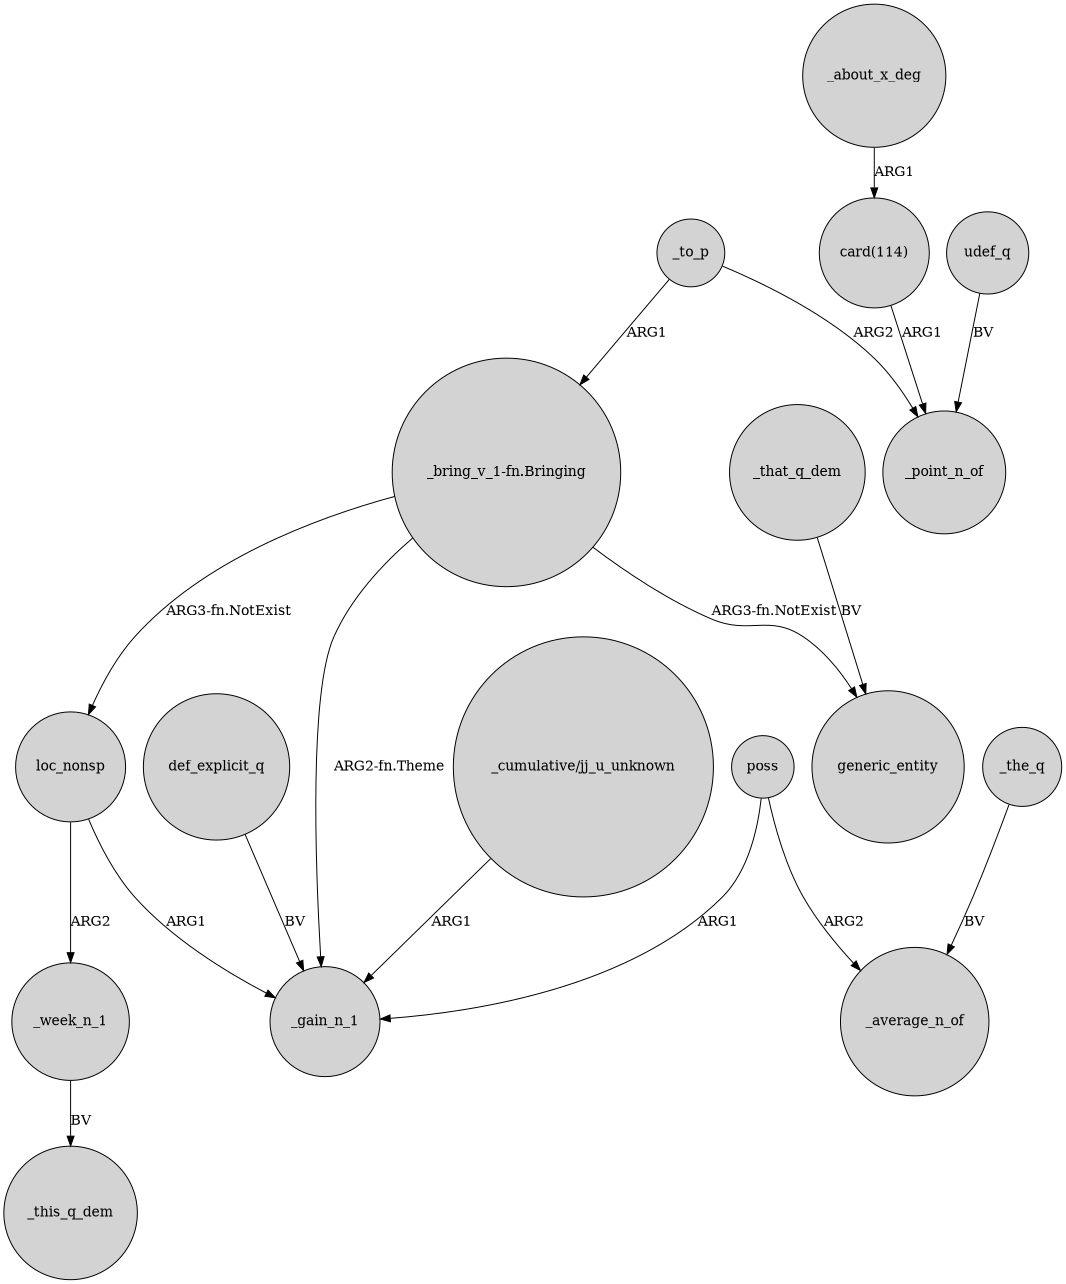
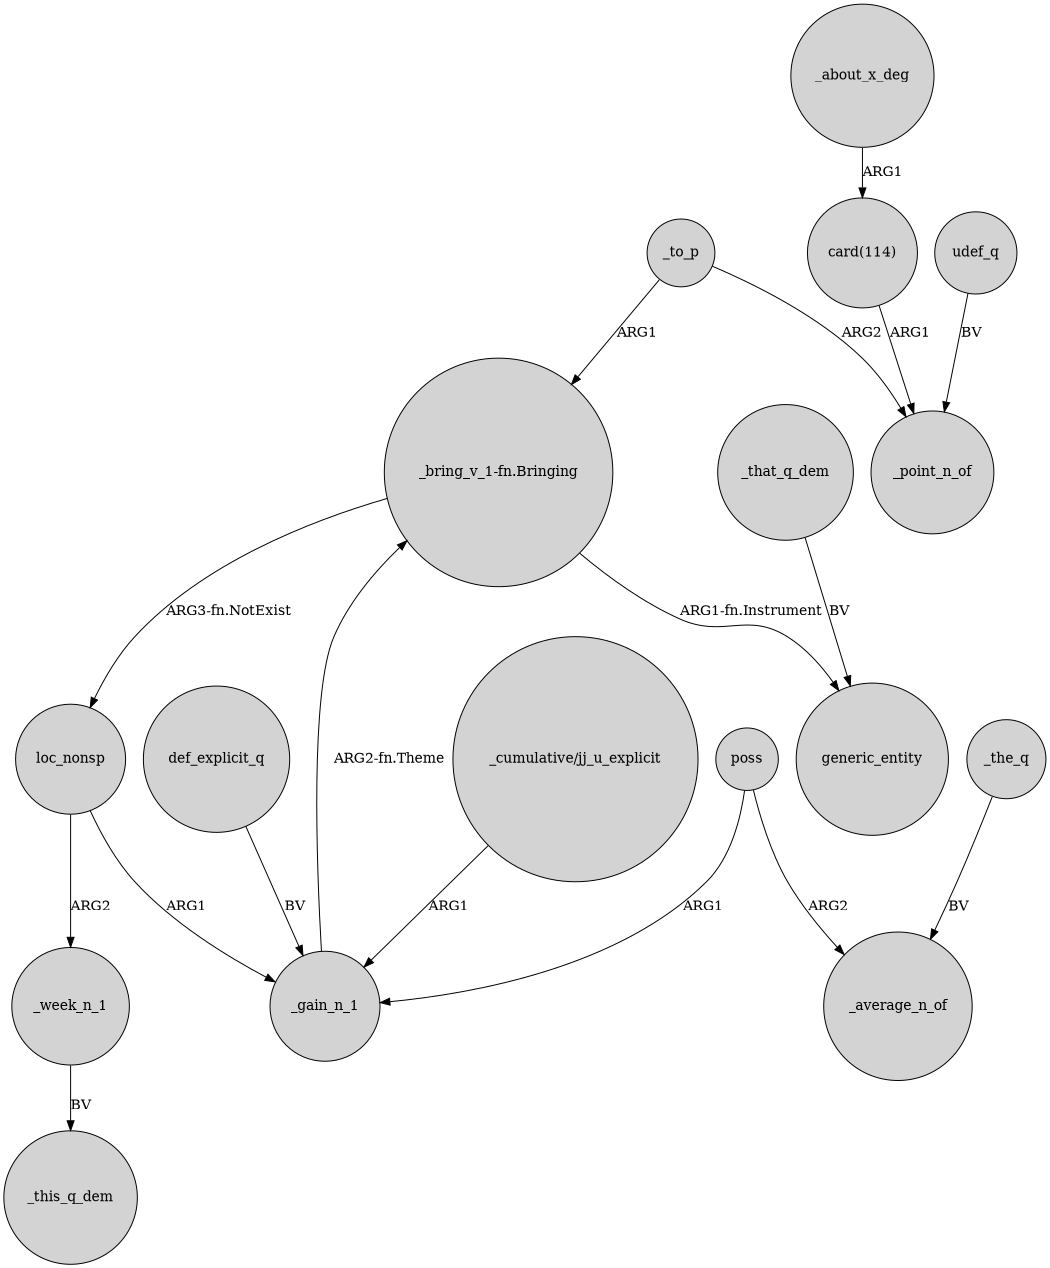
  digraph {
    node [shape=circle style=filled]
    "_bring_v_1-fn.Bringing"
    generic_entity
    loc_nonsp
    _gain_n_1
    _week_n_1
    _this_q_dem
    def_explicit_q
    _the_q
    _average_n_of
    _to_p
    _point_n_of
    _about_x_deg
    "card(114)"
    _that_q_dem
-   "_cumulative/jj_u_unknown"
+   "_cumulative/jj_u_unknown" [label="_cumulative/jj_u_explicit"]
    poss
    udef_q
-   "_bring_v_1-fn.Bringing" -> generic_entity [label="ARG3-fn.NotExist"]
+   "_bring_v_1-fn.Bringing" -> generic_entity [label="ARG1-fn.Instrument"]
    "_bring_v_1-fn.Bringing" -> loc_nonsp [label="ARG3-fn.NotExist"]
-   "_bring_v_1-fn.Bringing" -> _gain_n_1 [label="ARG2-fn.Theme"]
+   _gain_n_1 -> "_bring_v_1-fn.Bringing" [label="ARG2-fn.Theme"]
    loc_nonsp -> _gain_n_1 [label=ARG1]
    loc_nonsp -> _week_n_1 [label=ARG2]
    _week_n_1 -> _this_q_dem [label=BV]
    def_explicit_q -> _gain_n_1 [label=BV]
    _the_q -> _average_n_of [label=BV]
    _to_p -> "_bring_v_1-fn.Bringing" [label=ARG1]
    _to_p -> _point_n_of [label=ARG2]
    _about_x_deg -> "card(114)" [label=ARG1]
    "card(114)" -> _point_n_of [label=ARG1]
    _that_q_dem -> generic_entity [label=BV]
    "_cumulative/jj_u_unknown" -> _gain_n_1 [label=ARG1]
    poss -> _gain_n_1 [label=ARG1]
    poss -> _average_n_of [label=ARG2]
    udef_q -> _point_n_of [label=BV]
  }
